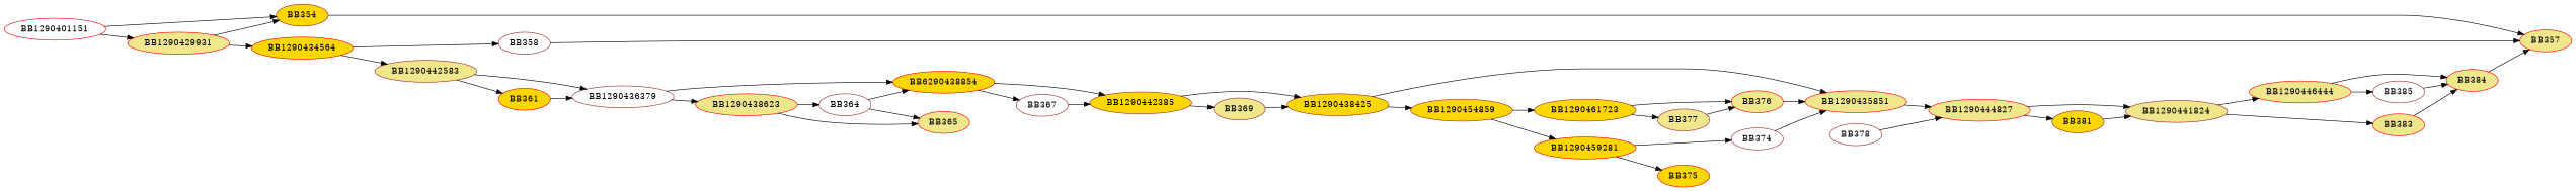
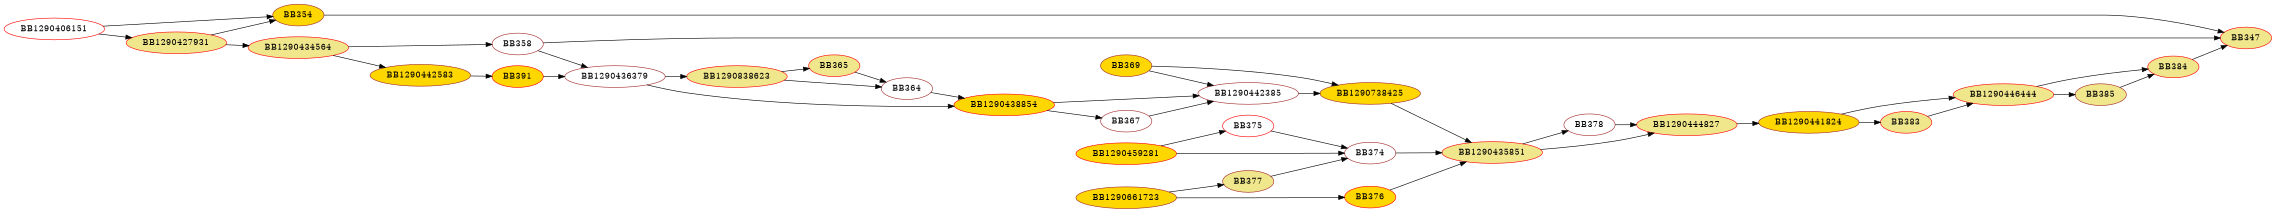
  digraph {
    rankdir=LR
    node [color=brown fillcolor=khaki style=filled]
-   BB1290406151 [color=red fillcolor=white label=BB1290401151]
+   BB1290406151 [color=red fillcolor=white]
    BB354 [fillcolor=gold]
-   BB1290427931 [color=red label=BB1290429931]
-   BB357 [color=red]
-   BB1290434564 [color=red fillcolor=gold]
+   BB1290427931 [color=red]
+   BB357 [color=red label=BB347]
+   BB1290434564 [color=red]
    BB358 [fillcolor=white]
-   BB1290442583
+   BB1290442583 [fillcolor=gold]
    BB1290436379 [fillcolor=white]
-   BB361 [color=red fillcolor=gold]
-   BB1290438854 [color=red fillcolor=gold label=BB6290438854]
-   BB1290438623 [color=red]
-   BB1290442385 [fillcolor=gold]
+   BB361 [color=red fillcolor=gold label=BB391]
+   BB1290438854 [color=red fillcolor=gold]
+   BB1290438623 [color=red label=BB1290838623]
+   BB1290442385 [fillcolor=white]
    BB367 [fillcolor=white]
    BB364 [fillcolor=white]
    BB365 [color=red]
-   BB1290438425 [fillcolor=gold]
-   BB369
+   BB1290438425 [fillcolor=gold label=BB1290738425]
+   BB369 [fillcolor=gold]
    BB1290435851 [color=red]
-   BB1290454859 [fillcolor=gold]
    BB378 [fillcolor=white]
    BB1290444827 [color=red]
-   BB1290461723 [fillcolor=gold]
+   BB1290461723 [fillcolor=gold label=BB1290661723]
    BB1290459281 [color=red fillcolor=gold]
-   BB1290441824
-   BB381 [fillcolor=gold]
-   BB376 [color=red]
+   BB1290441824 [fillcolor=gold]
+   BB376 [color=red fillcolor=gold]
    BB377
    BB374 [fillcolor=white]
-   BB375 [color=red fillcolor=gold]
+   BB375 [color=red fillcolor=white]
    BB1290446444 [color=red]
    BB383 [color=red]
    BB384 [color=red]
-   BB385 [fillcolor=white]
+   BB385
    BB1290406151 -> BB354
    BB1290406151 -> BB1290427931
    BB354 -> BB357
    BB1290427931 -> BB354
    BB1290427931 -> BB1290434564
    BB1290434564 -> BB358
    BB1290434564 -> BB1290442583
    BB358 -> BB357
-   BB1290442583 -> BB1290436379
+   BB358 -> BB1290436379
    BB1290442583 -> BB361
    BB1290436379 -> BB1290438854
    BB1290436379 -> BB1290438623
    BB361 -> BB1290436379
    BB1290438854 -> BB1290442385
    BB1290438854 -> BB367
    BB1290438623 -> BB364
    BB1290438623 -> BB365
    BB1290442385 -> BB1290438425
-   BB1290442385 -> BB369
+   BB369 -> BB1290442385
    BB367 -> BB1290442385
    BB364 -> BB1290438854
-   BB364 -> BB365
+   BB365 -> BB364
    BB1290438425 -> BB1290435851
-   BB1290438425 -> BB1290454859
    BB369 -> BB1290438425
+   BB1290435851 -> BB378
    BB1290435851 -> BB1290444827
-   BB1290454859 -> BB1290461723
-   BB1290454859 -> BB1290459281
    BB378 -> BB1290444827
    BB1290444827 -> BB1290441824
-   BB1290444827 -> BB381
    BB1290461723 -> BB376
    BB1290461723 -> BB377
    BB1290459281 -> BB374
    BB1290459281 -> BB375
    BB1290441824 -> BB1290446444
    BB1290441824 -> BB383
-   BB381 -> BB1290441824
    BB376 -> BB1290435851
-   BB377 -> BB376
+   BB377 -> BB374
    BB374 -> BB1290435851
+   BB375 -> BB374
    BB1290446444 -> BB384
    BB1290446444 -> BB385
-   BB383 -> BB384
+   BB383 -> BB1290446444
    BB384 -> BB357
    BB385 -> BB384
  }
